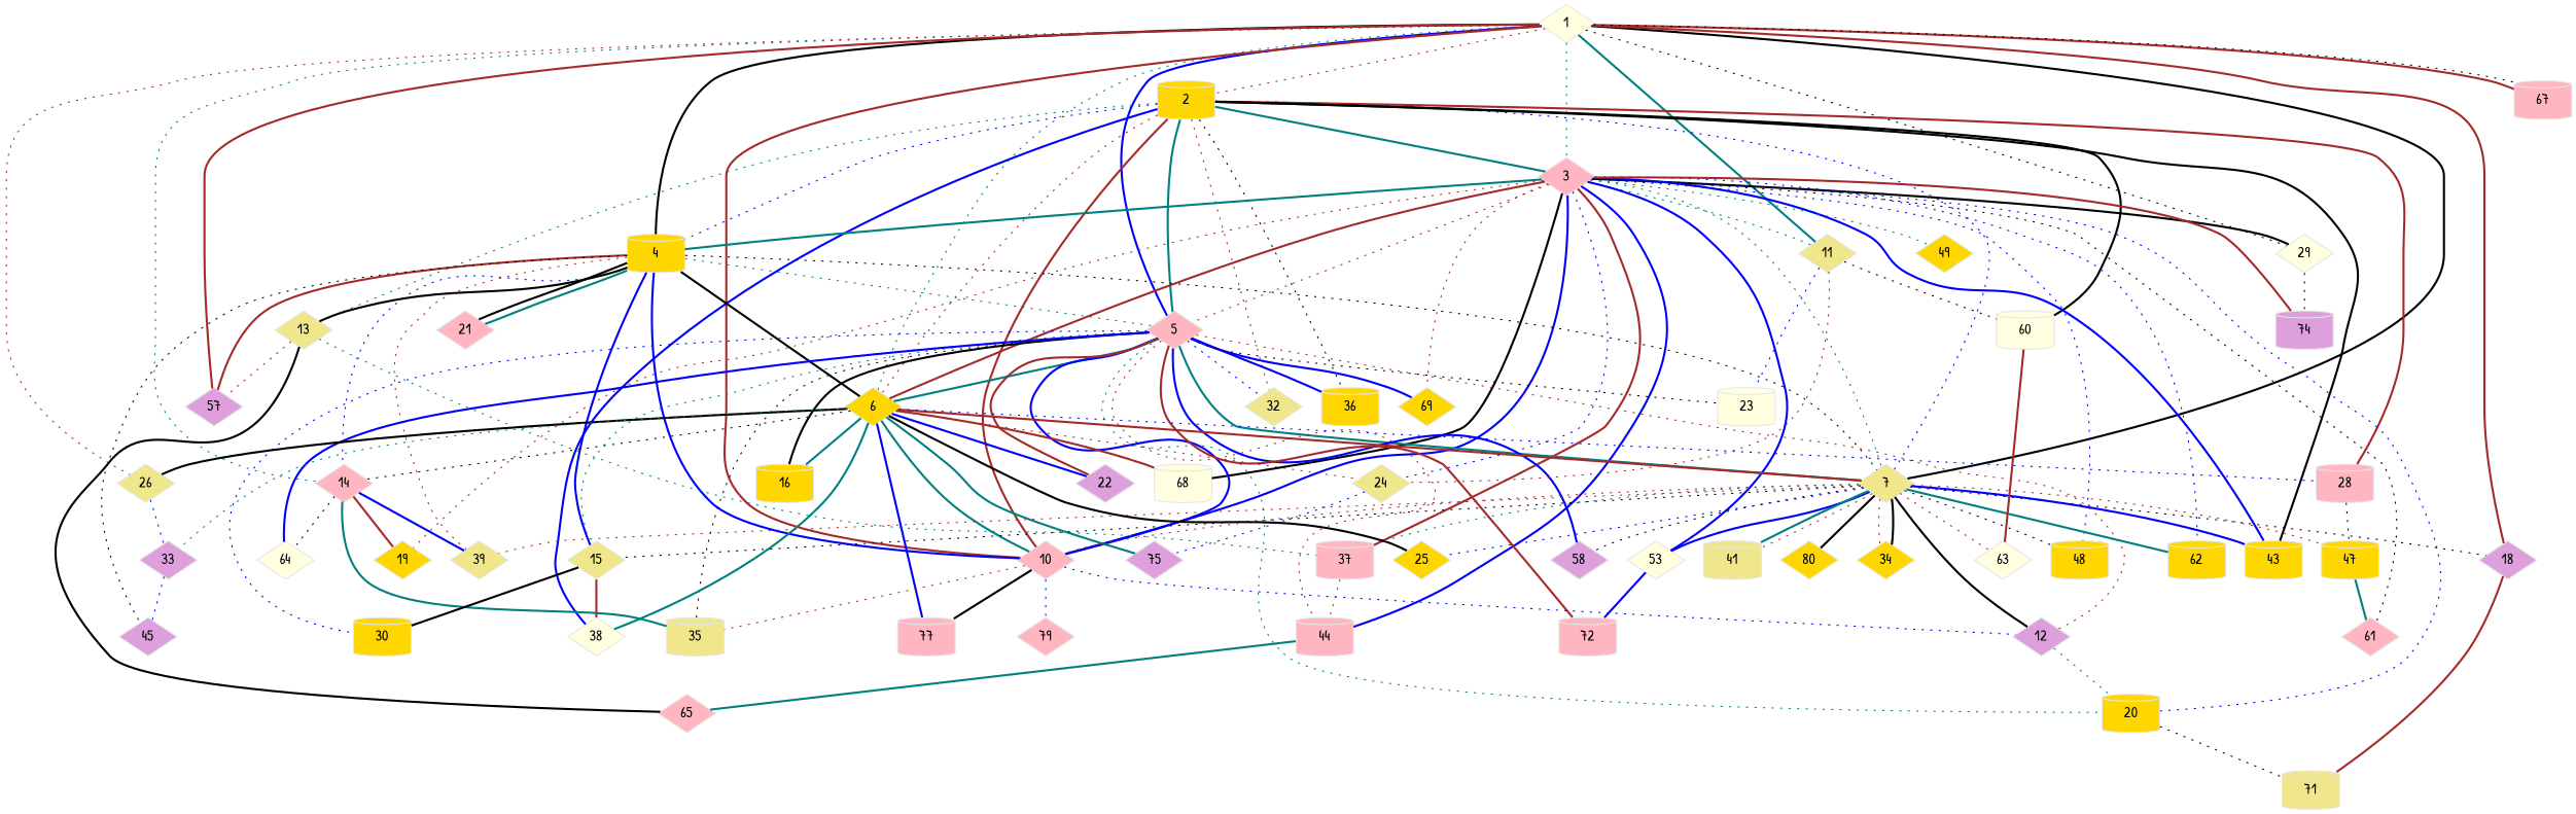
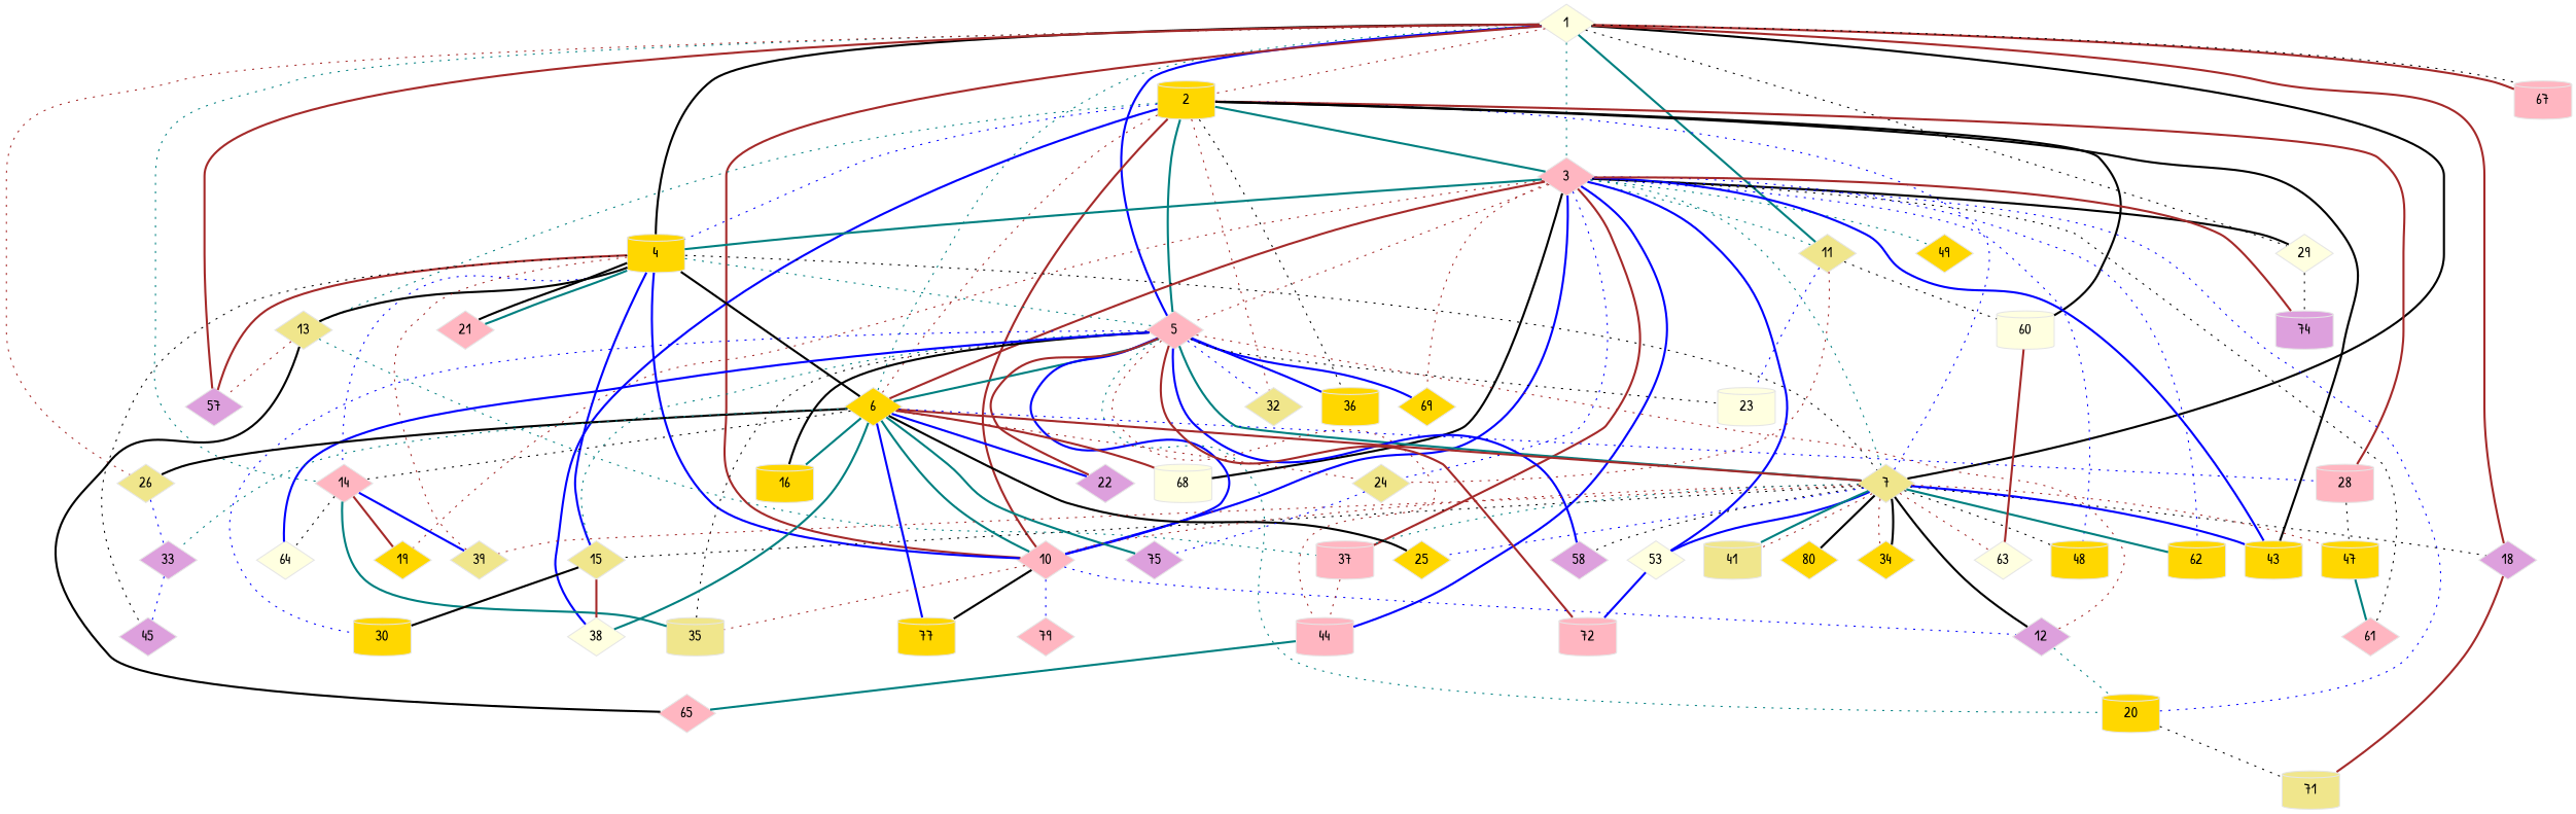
  graph {
    fontname="Patrick Hand"
    node [color=gray90 fillcolor=gold fontname="Patrick Hand" shape=diamond style=filled]
    edge [color=brown fontname="Patrick Hand" style=bold]
    1 [fillcolor=lightyellow super="+42"]
    2 [shape=cylinder super="+76"]
    3 [fillcolor=lightpink super="+9"]
    4 [shape=cylinder super="+66"]
    5 [fillcolor=lightpink super="+8"]
    6 [super="+81"]
    7 [fillcolor=khaki super="+54"]
    10 [fillcolor=lightpink super="+51"]
    11 [fillcolor=khaki]
    14 [fillcolor=lightpink super="+31"]
    18 [fillcolor=plum super="+50"]
    26 [fillcolor=khaki]
    29 [fillcolor=lightyellow]
    57 [fillcolor=plum super="+83"]
    67 [fillcolor=lightpink shape=cylinder]
    13 [fillcolor=khaki super="+27"]
    28 [fillcolor=lightpink shape=cylinder]
    32 [fillcolor=khaki]
    36 [shape=cylinder]
    38 [fillcolor=lightyellow super="+70"]
    43 [shape=cylinder super="+73"]
    60 [fillcolor=lightyellow shape=cylinder]
    19
    20 [shape=cylinder super="+46"]
    24 [fillcolor=khaki super="+78"]
    37 [fillcolor=lightpink shape=cylinder super="+55"]
    44 [fillcolor=lightpink shape=cylinder super="+56"]
    48 [shape=cylinder]
    49
    53 [fillcolor=lightyellow super="+59"]
    61 [fillcolor=lightpink]
    62 [shape=cylinder]
    68 [fillcolor=lightyellow shape=cylinder]
    69
    74 [fillcolor=plum shape=cylinder super="+82"]
    15 [fillcolor=khaki]
    21 [fillcolor=lightpink]
    39 [fillcolor=khaki super="+52"]
    45 [fillcolor=plum]
    12 [fillcolor=plum super="+17"]
    16 [shape=cylinder]
    22 [fillcolor=plum]
    23 [fillcolor=lightyellow shape=cylinder]
    30 [shape=cylinder]
    35 [fillcolor=khaki shape=cylinder super="+40"]
    58 [fillcolor=plum]
    64 [fillcolor=lightyellow]
    72 [fillcolor=lightpink shape=cylinder]
    25
    33 [fillcolor=plum]
    75 [fillcolor=plum]
-   77 [fillcolor=lightpink shape=cylinder]
+   77 [shape=cylinder]
    34
    41 [fillcolor=khaki shape=cylinder]
    47 [shape=cylinder]
    63 [fillcolor=lightyellow]
    80
    79 [fillcolor=lightpink]
    71 [fillcolor=khaki shape=cylinder]
    65 [fillcolor=lightpink]
    1 -- 2 [style=dotted]
    1 -- 3 [color=teal style=dotted weight=2]
    1 -- 4 [color=black]
    1 -- 5 [color=blue weight=2]
    1 -- 6 [color=teal style=dotted]
    1 -- 7 [color=black weight=2]
    1 -- 10
    1 -- 11 [color=teal]
    1 -- 14 [color=teal style=dotted]
    1 -- 18 [weight=2]
    1 -- 26 [style=dotted]
    1 -- 29 [color=black style=dotted]
    1 -- 57
    1 -- 67
    1 -- 67 [color=black style=dotted]
    2 -- 3 [color=teal weight=2]
    2 -- 4 [color=blue style=dotted]
    2 -- 5 [color=teal weight=2]
    2 -- 6 [style=dotted weight=2]
    2 -- 7 [color=blue style=dotted]
    2 -- 10
    2 -- 13 [color=teal style=dotted]
    2 -- 28
    2 -- 32 [style=dotted]
    2 -- 36 [color=black style=dotted]
    2 -- 38 [color=blue]
    2 -- 43 [color=black]
    2 -- 60 [color=black]
    3 -- 4 [color=teal weight=2]
    3 -- 5 [style=dotted weight=4]
    3 -- 6 [weight=3]
    3 -- 7 [color=teal style=dotted weight=2]
    3 -- 10 [color=blue weight=2]
    3 -- 11 [color=teal style=dotted]
    3 -- 29 [color=black]
    3 -- 43 [color=blue]
    3 -- 19 [style=dotted]
    3 -- 20 [color=blue style=dotted]
    3 -- 24 [color=blue style=dotted]
    3 -- 37
    3 -- 44 [color=blue]
    3 -- 48 [color=blue style=dotted]
    3 -- 49 [color=teal style=dotted]
    3 -- 53 [color=blue]
    3 -- 61 [color=black style=dotted]
    3 -- 62 [color=blue style=dotted]
    3 -- 68 [color=black]
    3 -- 69 [style=dotted]
    3 -- 74
    4 -- 5 [color=teal style=dotted weight=2]
    4 -- 6 [color=black]
    4 -- 7 [color=black style=dotted]
    4 -- 10 [color=blue weight=2]
    4 -- 14 [color=blue style=dotted]
    4 -- 57
    4 -- 13 [color=black weight=2]
    4 -- 15 [color=blue]
    4 -- 21 [color=black]
    4 -- 21 [color=teal]
    4 -- 39 [style=dotted]
    4 -- 45 [color=black style=dotted]
    5 -- 6 [color=teal weight=2]
    5 -- 7 [color=teal weight=2]
    5 -- 10 [color=blue weight=2]
    5 -- 32 [color=blue style=dotted]
    5 -- 36 [color=blue]
    5 -- 20 [color=teal style=dotted]
    5 -- 44 [style=dotted]
    5 -- 69 [color=blue]
    5 -- 15 [color=teal style=dotted]
    5 -- 12 [style=dotted]
    5 -- 16 [color=black]
    5 -- 22
    5 -- 23 [color=black style=dotted]
    5 -- 30 [color=blue style=dotted]
    5 -- 35 [color=black style=dotted]
    5 -- 58 [color=blue]
    5 -- 64 [color=blue]
    5 -- 72
    6 -- 7
    6 -- 10 [color=teal]
    6 -- 14 [color=black style=dotted]
    6 -- 26 [color=black]
    6 -- 28 [color=blue style=dotted]
    6 -- 38 [color=teal]
    6 -- 24 [style=dotted]
    6 -- 68
    6 -- 16 [color=teal]
    6 -- 22 [color=blue]
    6 -- 25 [color=black]
    6 -- 33 [color=teal style=dotted]
    6 -- 75 [color=teal]
    6 -- 77 [color=blue]
    7 -- 10 [style=dotted]
    7 -- 18 [color=black style=dotted]
    7 -- 43 [color=blue]
    7 -- 37 [color=teal style=dotted]
    7 -- 48 [color=black style=dotted]
    7 -- 53 [color=blue weight=2]
    7 -- 62 [color=teal]
    7 -- 15 [color=black style=dotted]
    7 -- 39 [style=dotted]
    7 -- 12 [color=black]
    7 -- 58 [color=black style=dotted]
    7 -- 25 [color=blue style=dotted]
    7 -- 34 [style=dotted]
    7 -- 34 [color=black]
    7 -- 41 [color=teal]
    7 -- 41 [style=dotted]
    7 -- 47 [style=dotted]
    7 -- 63 [style=dotted]
    7 -- 80 [color=black weight=2]
    10 -- 12 [color=blue style=dotted]
    10 -- 35 [style=dotted]
    10 -- 77 [color=black]
    10 -- 79 [color=blue style=dotted]
    11 -- 60 [color=black style=dotted]
    11 -- 24 [style=dotted]
    11 -- 23 [color=blue style=dotted]
    14 -- 19
    14 -- 39 [color=blue]
    14 -- 35 [color=teal]
    14 -- 64 [color=black style=dotted]
    18 -- 71
    26 -- 33 [color=blue style=dotted]
    29 -- 74 [color=black style=dotted weight=2]
    13 -- 57 [style=dotted]
    13 -- 37 [color=teal style=dotted]
    13 -- 65 [color=black]
    28 -- 47 [color=black style=dotted]
    60 -- 63
    20 -- 71 [color=black style=dotted]
    24 -- 75 [color=blue style=dotted]
    37 -- 44 [style=dotted]
    44 -- 65 [color=teal]
    53 -- 72 [color=blue]
    15 -- 38
    15 -- 30 [color=black]
    12 -- 20 [color=teal style=dotted]
    33 -- 45 [color=blue style=dotted]
    47 -- 61 [color=teal]
  }
